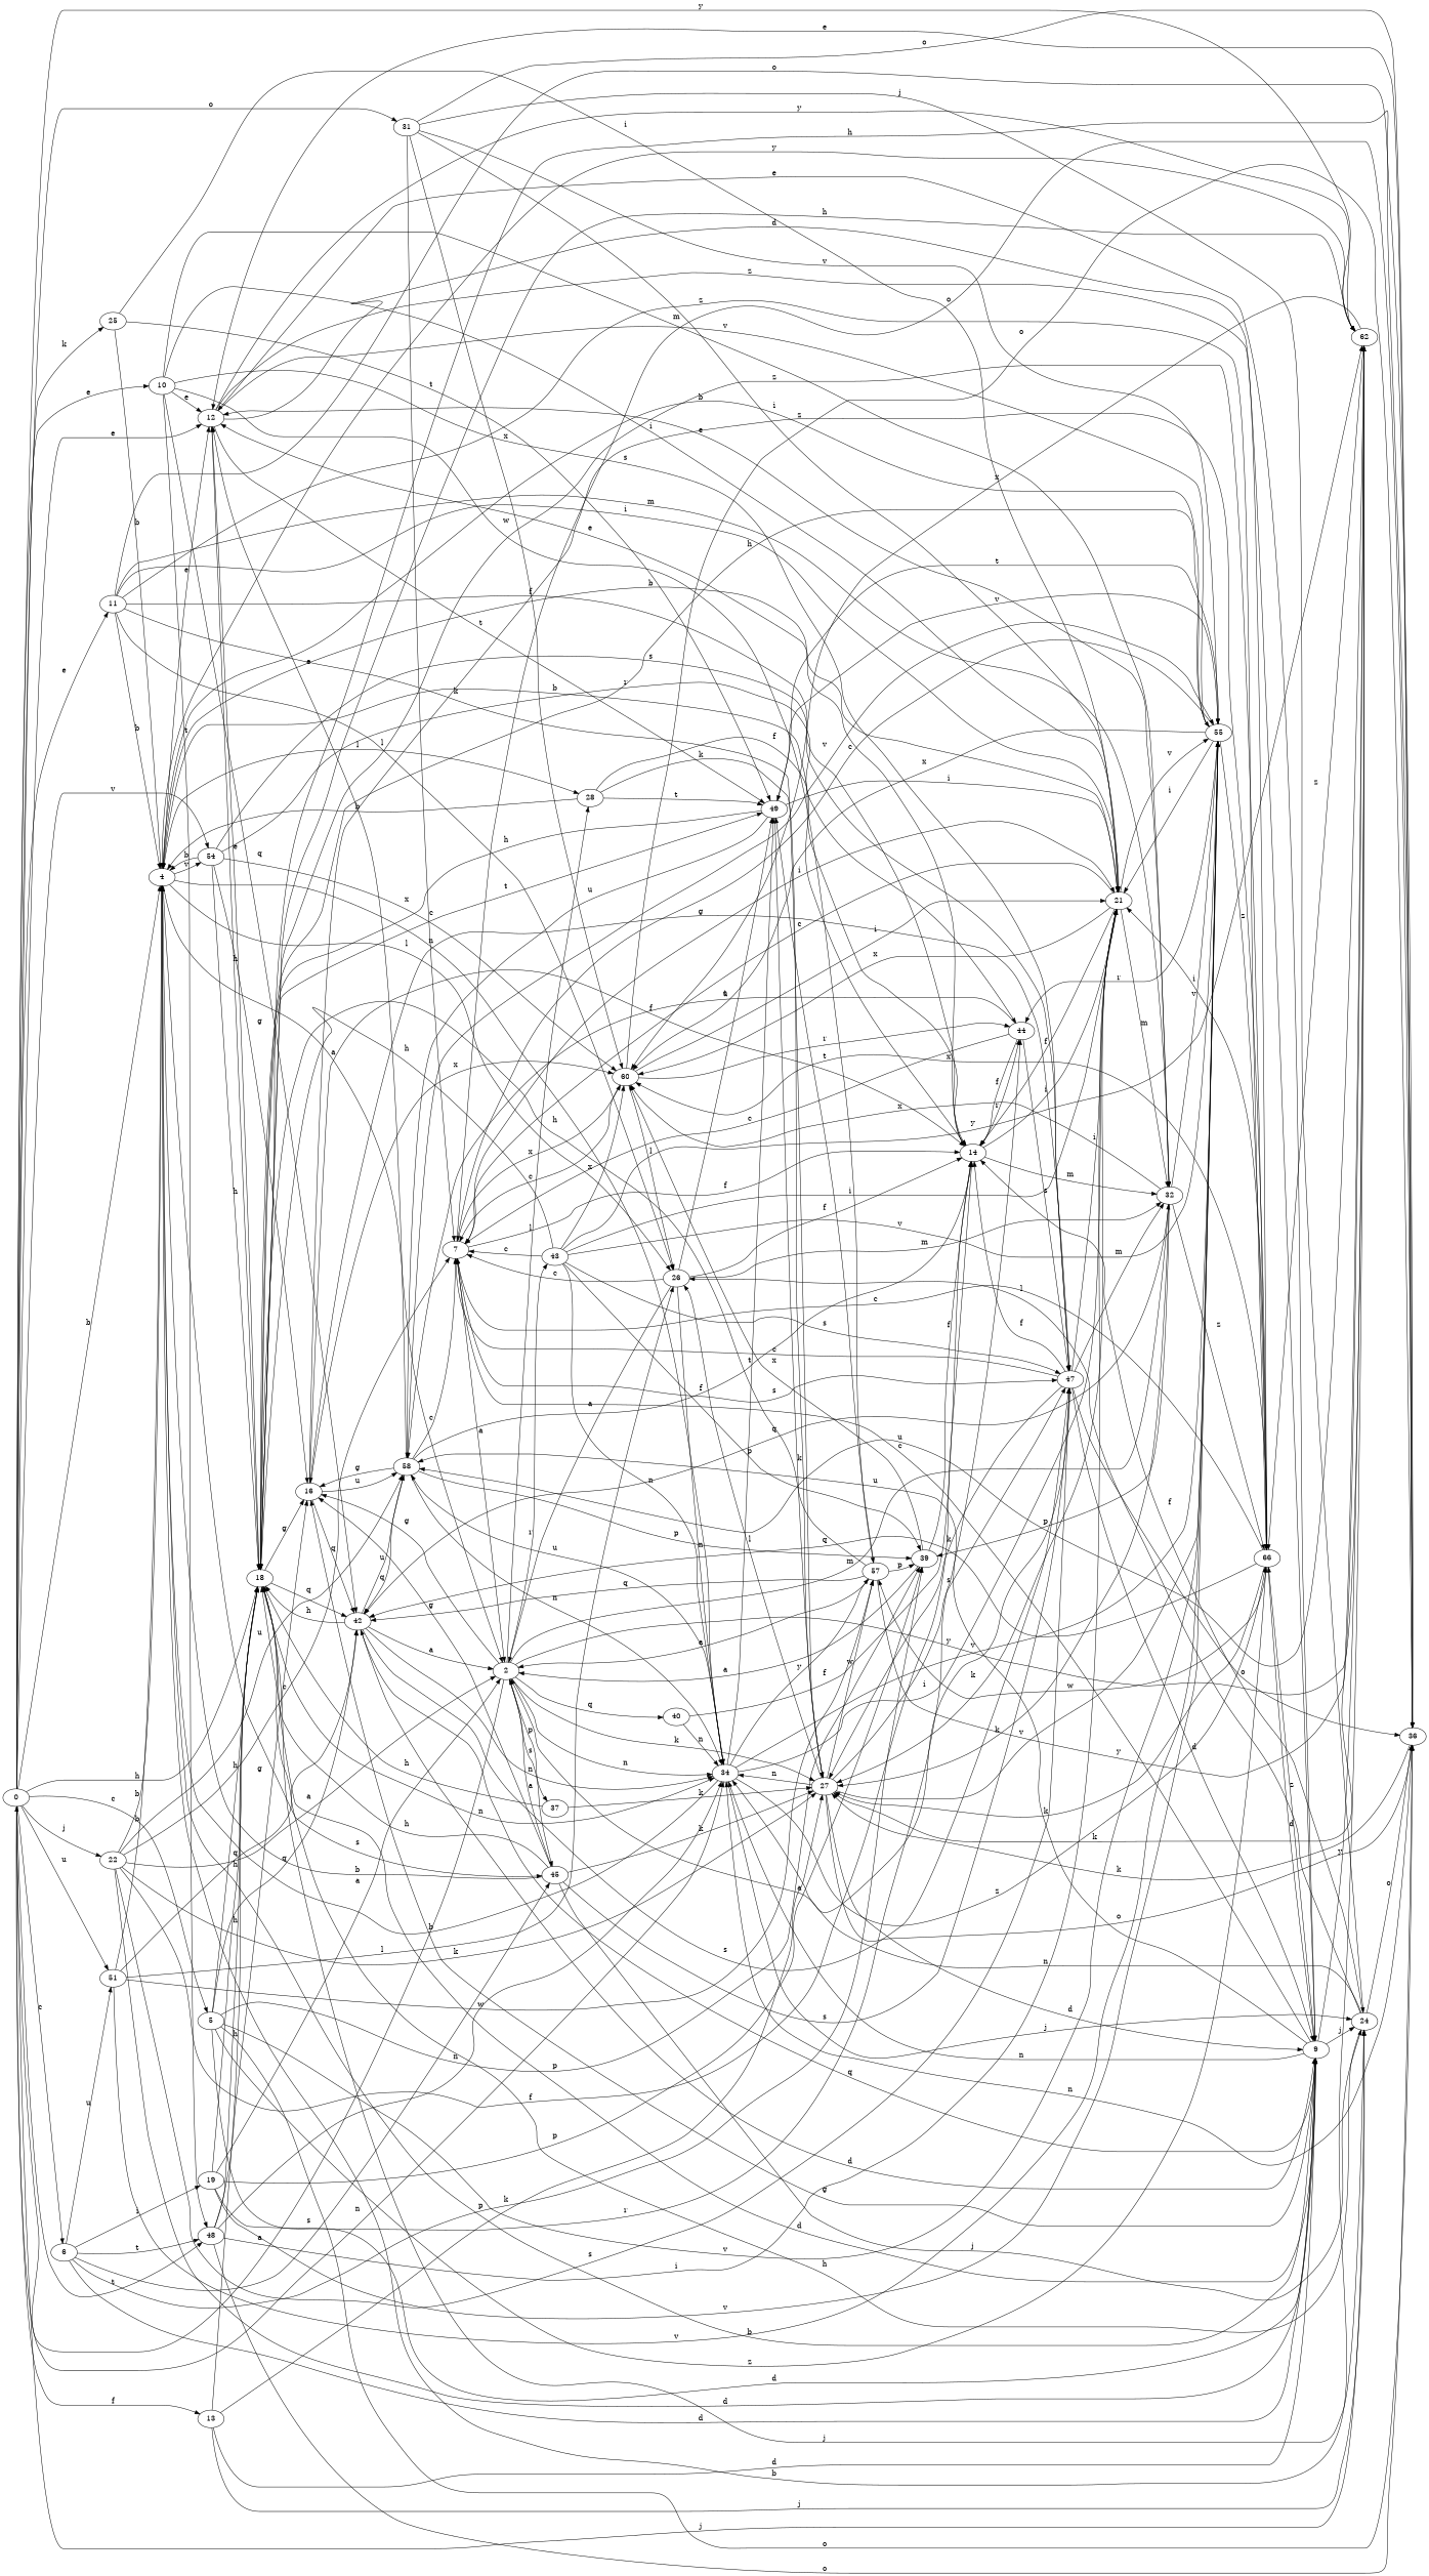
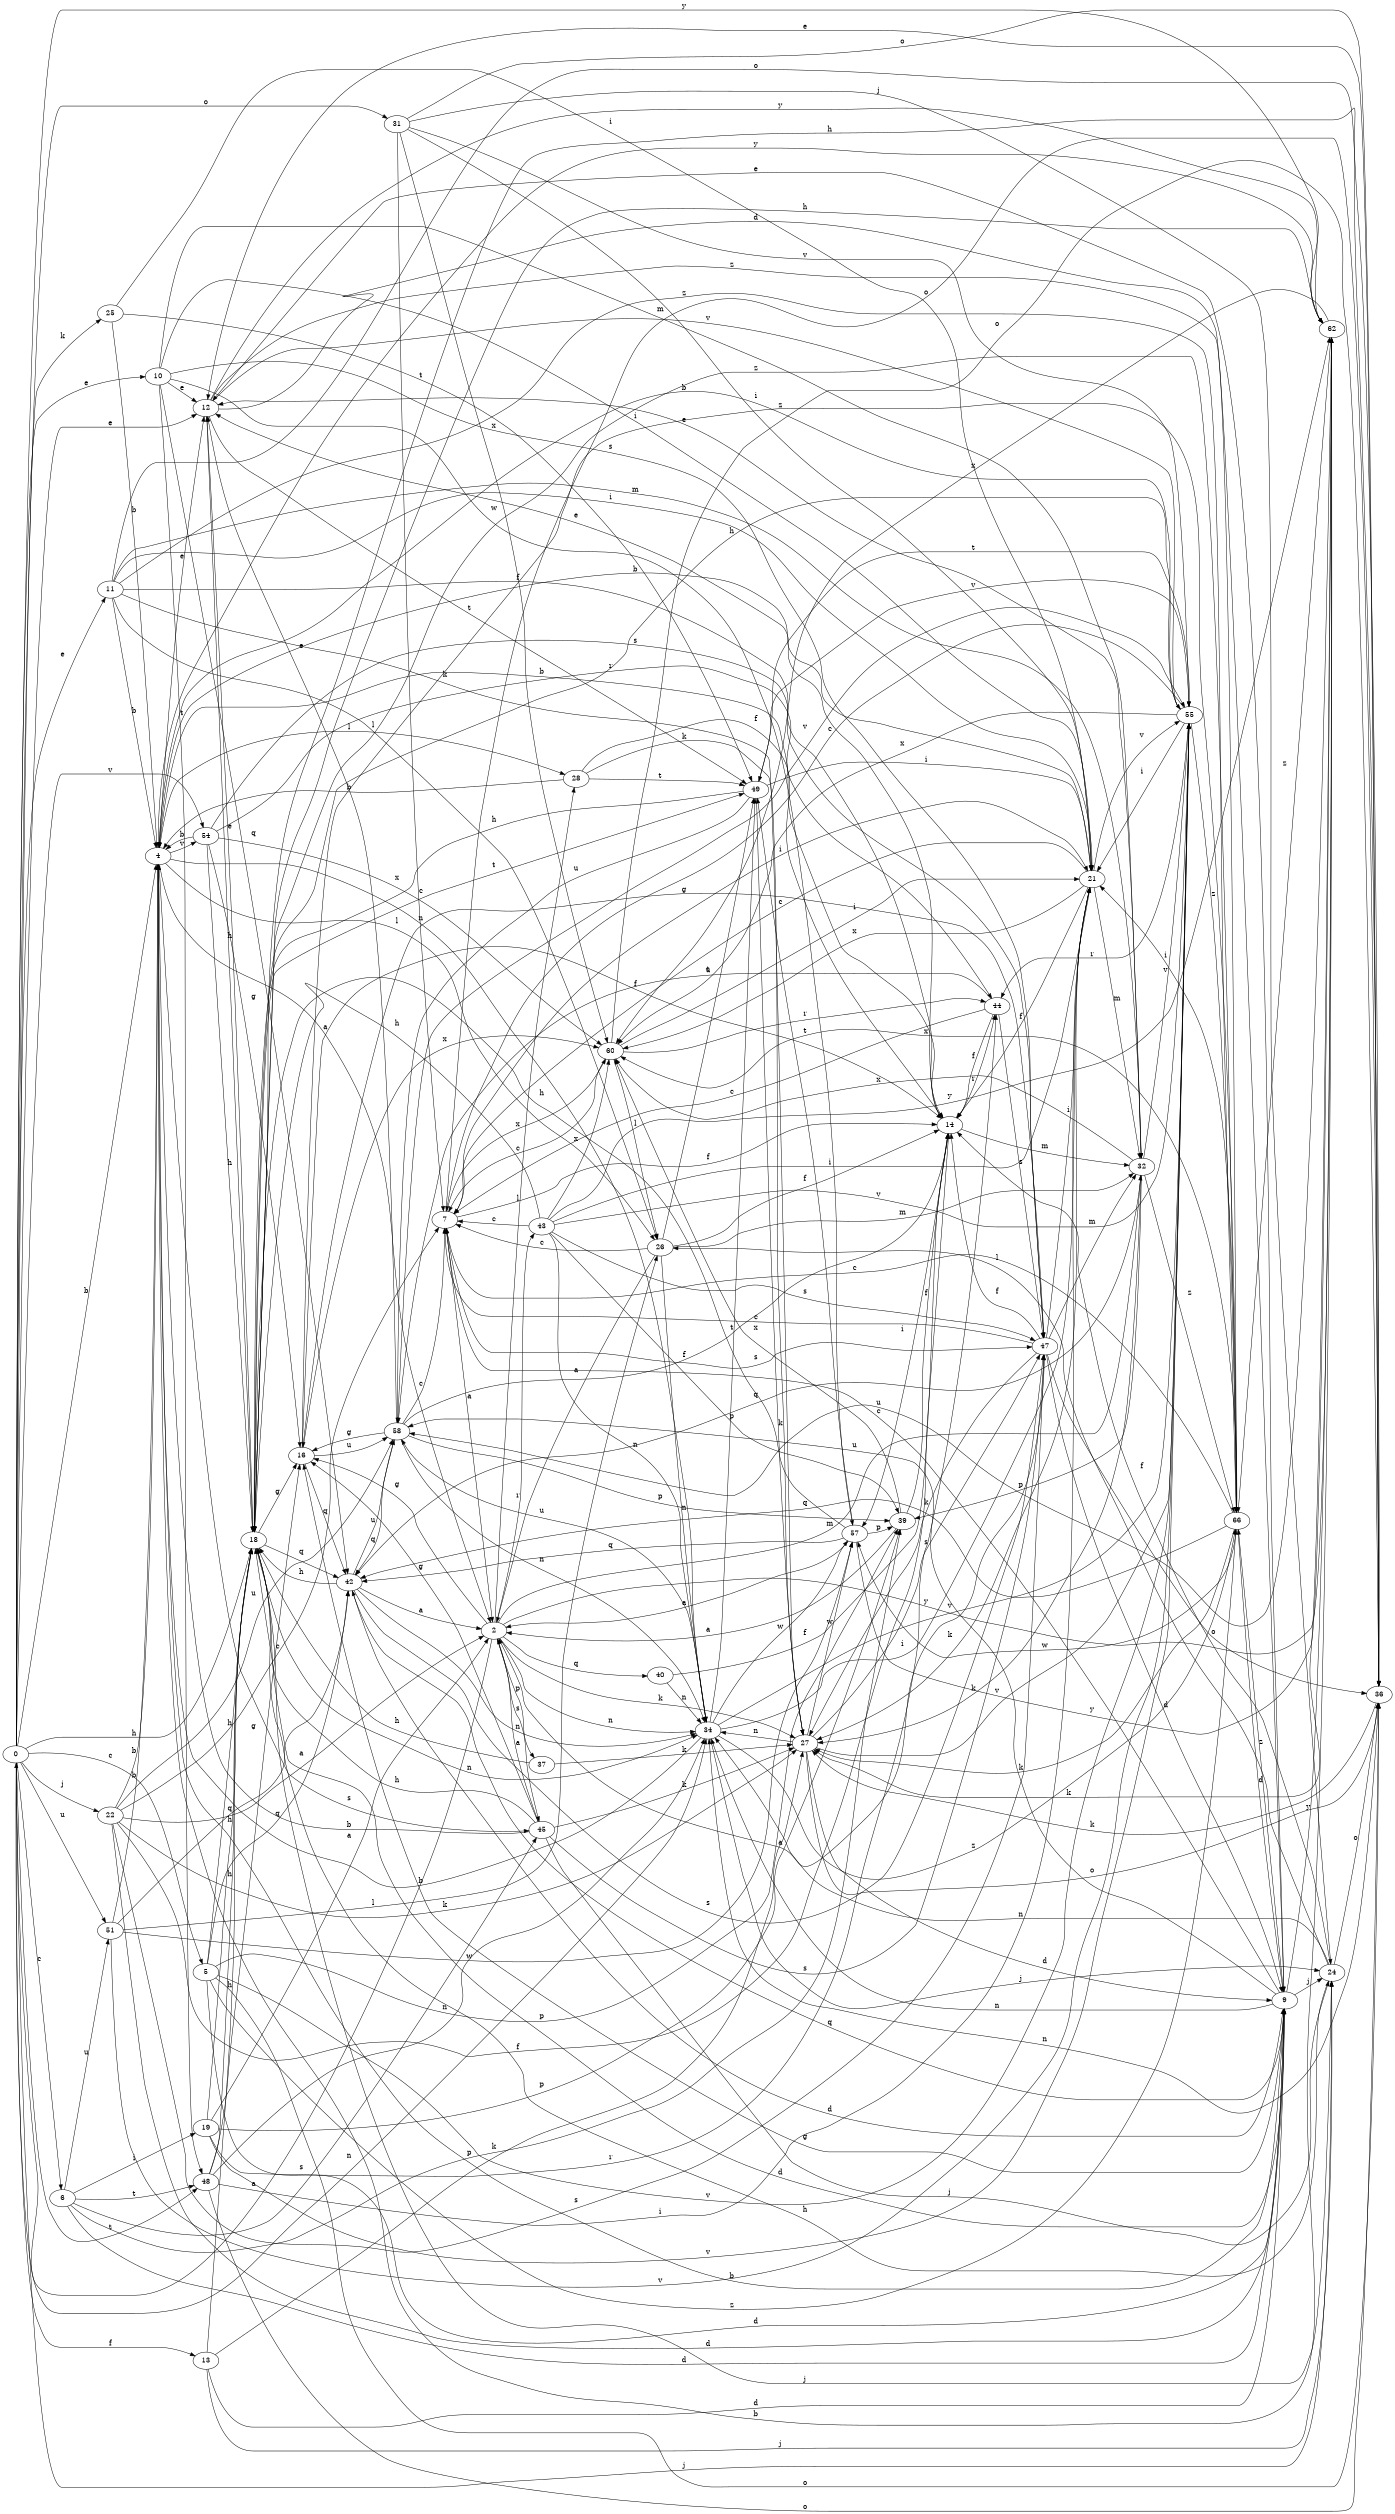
  strict digraph {
    rankdir=LR
    0
    4
    5
    6
    10
    11
    12
    13
    18
    22
    24
    25
    34
    n14 [label=31]
    48
    51
    54
    62
    2
    28
    45
    n22 [label=26]
    9
    36
    39
    42
    55
    66
    19
    32
    21
    47
    57
    27
    14
    49
    16
    7
    n39 [label=58]
    60
    44
    37
    40
    43
    0 -> 4 [label=b]
    0 -> 5 [label=c]
    0 -> 6 [label=c]
    0 -> 10 [label=e]
    0 -> 11 [label=e]
    0 -> 12 [label=e]
    0 -> 13 [label=f]
    0 -> 18 [label=h]
    0 -> 22 [label=j]
    0 -> 24 [label=j]
    0 -> 25 [label=k]
    0 -> 34 [label=n]
    0 -> n14 [label=o]
    0 -> 48 [label=t]
    0 -> 51 [label=u]
    0 -> 54 [label=v]
    0 -> 62 [label=y]
    4 -> 12 [label=e]
    4 -> 34 [label=n]
    4 -> 54 [label=v]
    4 -> 62 [label=y]
    4 -> 2 [label=a]
    4 -> 28 [label=l]
    4 -> 45 [label=s]
    4 -> n22 [label=l]
    5 -> 18 [label=h]
    5 -> 9 [label=d]
    5 -> 36 [label=o]
    5 -> 39 [label=p]
    5 -> 42 [label=q]
    5 -> 55 [label=v]
    5 -> 66 [label=z]
    6 -> 48 [label=t]
    6 -> 51 [label=u]
    6 -> 45 [label=s]
    6 -> 9 [label=d]
    6 -> 39 [label=p]
    6 -> 19 [label=i]
    10 -> 12 [label=e]
    10 -> 48 [label=t]
    10 -> 42 [label=q]
    10 -> 32 [label=m]
    10 -> 21 [label=i]
    10 -> 47 [label=s]
    10 -> 57 [label=w]
    11 -> 4 [label=b]
    11 -> n22 [label=l]
    11 -> 36 [label=o]
    11 -> 66 [label=z]
    11 -> 32 [label=m]
    11 -> 21 [label=i]
    11 -> 27 [label=k]
    11 -> 14 [label=f]
    12 -> 18 [label=h]
    12 -> 62 [label=y]
    12 -> 9 [label=d]
    12 -> 55 [label=v]
    12 -> 66 [label=z]
    12 -> 49 [label=t]
    13 -> 18 [label=h]
    13 -> 24 [label=j]
    13 -> 9 [label=d]
    13 -> 27 [label=k]
    18 -> 12 [label=e]
    18 -> 24 [label=j]
    18 -> 34 [label=n]
    18 -> 9 [label=d]
    18 -> 42 [label=q]
    18 -> 66 [label=z]
    18 -> 49 [label=t]
    18 -> 16 [label=g]
    22 -> 4 [label=b]
    22 -> 2 [label=a]
    22 -> 9 [label=d]
    22 -> 47 [label=s]
    22 -> 27 [label=k]
    22 -> 14 [label=f]
    22 -> 7 [label=c]
    22 -> n39 [label=u]
    24 -> 18 [label=h]
    24 -> 34 [label=n]
    24 -> n22 [label=l]
    24 -> 36 [label=o]
    24 -> 14 [label=f]
    25 -> 4 [label=b]
    25 -> 21 [label=i]
    25 -> 49 [label=t]
    34 -> 4 [label=b]
    34 -> 24 [label=j]
    34 -> 55 [label=v]
    34 -> 66 [label=z]
    34 -> 21 [label=i]
-   34 -> 57 [label=y]
+   34 -> 57 [label=w]
    34 -> 49 [label=t]
    34 -> n39 [label=u]
    n14 -> 24 [label=j]
    n14 -> 36 [label=o]
    n14 -> 55 [label=v]
    n14 -> 21 [label=i]
    n14 -> 7 [label=c]
    n14 -> 60 [label=x]
    48 -> 18 [label=h]
    48 -> 34 [label=n]
    48 -> 36 [label=o]
    48 -> 21 [label=i]
    48 -> 16 [label=g]
    51 -> 4 [label=b]
    51 -> n22 [label=l]
    51 -> 42 [label=q]
    51 -> 55 [label=v]
    51 -> 57 [label=w]
    54 -> 4 [label=b]
    54 -> 18 [label=h]
    54 -> 47 [label=s]
    54 -> 16 [label=g]
    54 -> 60 [label=x]
    54 -> 44 [label=r]
    62 -> 4 [label=b]
    62 -> 18 [label=h]
    62 -> 66 [label=z]
    62 -> 27 [label=k]
    62 -> n39 [label=u]
    62 -> 60 [label=x]
    2 -> 0 [label=a]
    2 -> 34 [label=n]
    2 -> 62 [label=y]
    2 -> 28 [label=l]
    2 -> 45 [label=s]
    2 -> 32 [label=m]
    2 -> 27 [label=k]
    2 -> 16 [label=g]
    2 -> 37 [label=p]
    2 -> 40 [label=q]
    2 -> 43 [label=r]
    28 -> 4 [label=b]
    28 -> 27 [label=k]
    28 -> 14 [label=f]
    28 -> 49 [label=t]
    45 -> 4 [label=b]
    45 -> 18 [label=h]
    45 -> 24 [label=j]
    45 -> 2 [label=a]
    45 -> 47 [label=s]
    45 -> 27 [label=k]
    45 -> 16 [label=g]
    n22 -> 34 [label=n]
    n22 -> 2 [label=a]
    n22 -> 32 [label=m]
    n22 -> 14 [label=f]
    n22 -> 49 [label=t]
    n22 -> 7 [label=c]
    9 -> 4 [label=b]
    9 -> 12 [label=e]
    9 -> 24 [label=j]
    9 -> 34 [label=n]
    9 -> 62 [label=y]
    9 -> 42 [label=q]
    9 -> 66 [label=z]
    9 -> 16 [label=g]
    9 -> 7 [label=c]
    9 -> n39 [label=u]
    36 -> 12 [label=e]
    36 -> 18 [label=h]
    36 -> 34 [label=n]
    36 -> 27 [label=k]
    39 -> 2 [label=a]
    39 -> 14 [label=f]
    39 -> 60 [label=x]
    42 -> 18 [label=h]
    42 -> 34 [label=n]
    42 -> 2 [label=a]
    42 -> 9 [label=d]
    42 -> 47 [label=s]
    42 -> n39 [label=u]
    55 -> 4 [label=b]
    55 -> 18 [label=h]
    55 -> 66 [label=z]
    55 -> 21 [label=i]
    55 -> 49 [label=t]
    55 -> 7 [label=c]
    55 -> 60 [label=x]
    55 -> 44 [label=r]
    66 -> 9 [label=d]
    66 -> 42 [label=q]
    66 -> 21 [label=i]
    66 -> 57 [label=w]
    66 -> 27 [label=k]
    66 -> 7 [label=c]
    66 -> 60 [label=x]
    19 -> 18 [label=h]
    19 -> 2 [label=a]
    19 -> 39 [label=p]
    19 -> 55 [label=v]
    19 -> 44 [label=r]
    32 -> 12 [label=e]
    32 -> 39 [label=p]
    32 -> 42 [label=q]
    32 -> 55 [label=v]
    32 -> 66 [label=z]
    32 -> 27 [label=k]
    32 -> 60 [label=x]
    21 -> 4 [label=b]
    21 -> 55 [label=v]
    21 -> 32 [label=m]
    21 -> 27 [label=k]
    21 -> 14 [label=f]
    21 -> 7 [label=c]
    21 -> 60 [label=x]
    47 -> 2 [label=a]
    47 -> 9 [label=d]
    47 -> 36 [label=o]
    47 -> 32 [label=m]
    47 -> 21 [label=i]
    47 -> 27 [label=k]
    47 -> 14 [label=f]
    47 -> 16 [label=g]
    47 -> 7 [label=c]
    57 -> 18 [label=h]
    57 -> 62 [label=y]
    57 -> 2 [label=a]
    57 -> 39 [label=p]
    57 -> 42 [label=q]
    57 -> 49 [label=t]
    27 -> 34 [label=n]
-   27 -> n22 [label=l]
    27 -> 9 [label=d]
    27 -> 36 [label=o]
    27 -> 55 [label=v]
    27 -> 47 [label=s]
    27 -> 57 [label=w]
    14 -> 4 [label=b]
    14 -> 12 [label=e]
    14 -> 32 [label=m]
-   14 -> 21 [label=i]
+   14 -> 57 [label=i]
    14 -> 44 [label=r]
    49 -> 18 [label=h]
    49 -> 55 [label=v]
    49 -> 21 [label=i]
    49 -> 27 [label=k]
    49 -> n39 [label=u]
    16 -> 42 [label=q]
    16 -> 66 [label=z]
    16 -> 14 [label=f]
    16 -> n39 [label=u]
    16 -> 60 [label=x]
    7 -> 2 [label=a]
    7 -> 36 [label=o]
    7 -> 21 [label=i]
    7 -> 47 [label=s]
    7 -> 14 [label=f]
    7 -> 60 [label=x]
    n39 -> 12 [label=e]
    n39 -> 34 [label=n]
    n39 -> 39 [label=p]
    n39 -> 42 [label=q]
    n39 -> 55 [label=v]
    n39 -> 14 [label=f]
    n39 -> 16 [label=g]
    n39 -> 7 [label=c]
    60 -> n22 [label=l]
    60 -> 36 [label=o]
    60 -> 21 [label=i]
    60 -> 7 [label=c]
    60 -> 44 [label=r]
    44 -> 47 [label=s]
    44 -> 14 [label=f]
    44 -> 7 [label=c]
    44 -> n39 [label=u]
    37 -> 18 [label=h]
    37 -> 27 [label=k]
    40 -> 34 [label=n]
    40 -> 14 [label=f]
    43 -> 18 [label=h]
    43 -> 34 [label=n]
    43 -> 62 [label=y]
    43 -> 39 [label=p]
    43 -> 55 [label=v]
    43 -> 21 [label=i]
    43 -> 47 [label=s]
    43 -> 7 [label=c]
    43 -> 60 [label=x]
  }
